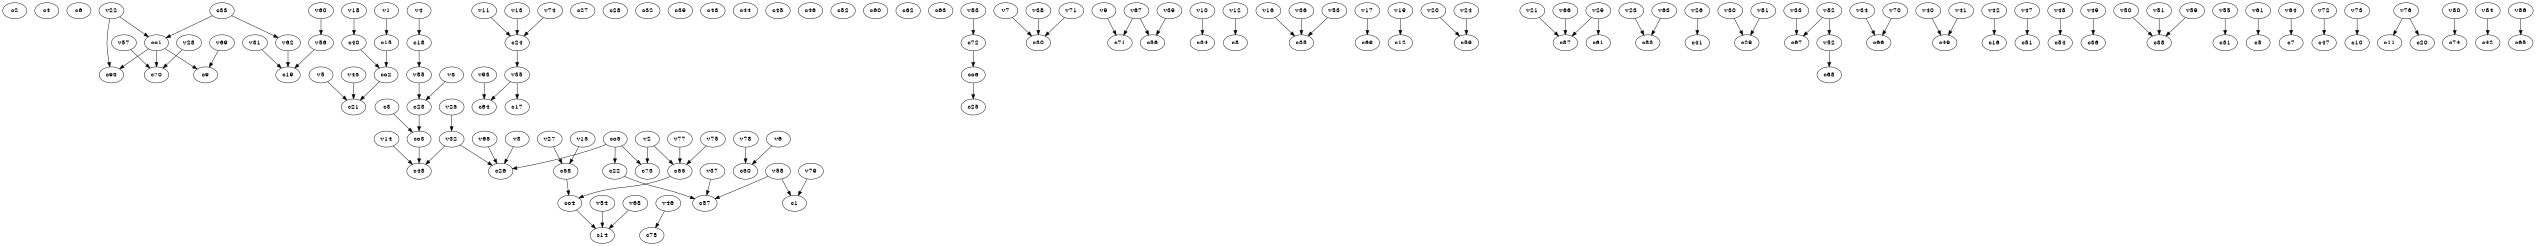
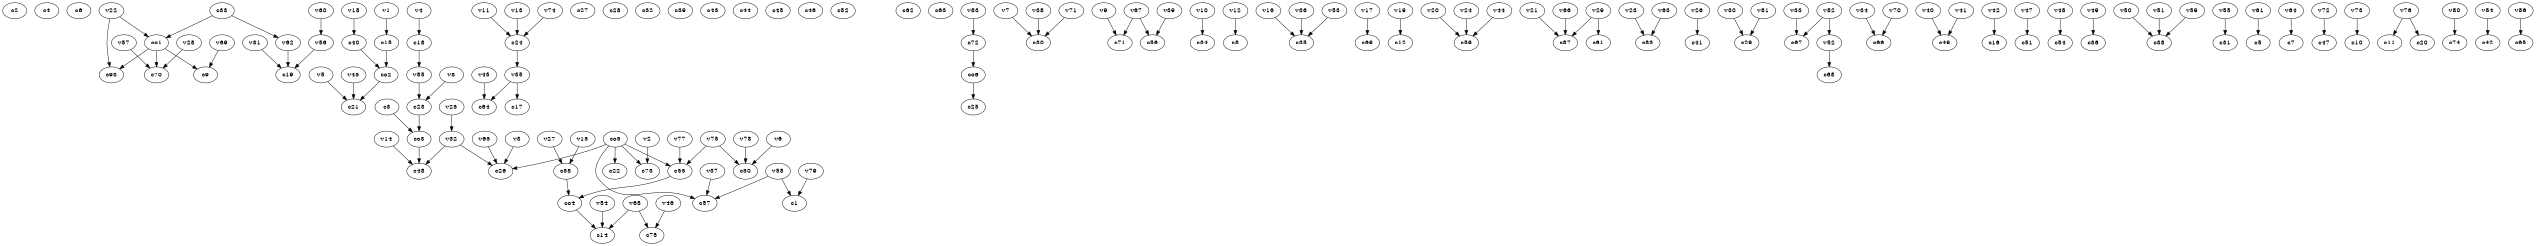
  strict digraph {
    edge [weight=1]
    c2
    c4
    c6
    n4 [label=c93]
    co1
    c70
    c9
    c15
    co2
    c21
    c18
    v85
    c23
    co3
    c48
    c24
    v35
    c17
    c64
    c27
    c28
    c32
    c33
    v62
    c19
    c39
    c40
    c43
    c44
    c45
    c46
    c52
    c55
    co4
    c14
    c58
-   c60
    c62
    c63
    c72
    co6
    c25
    v1
    v2
    c73
    v3
    c26
    v4
    v5
    v6
    c50
    v7
    c30
    v8
    v9
    c71
    v10
    c34
    v11
    v12
    c8
    v13
    v14
    v15
    v16
    c35
    v17
    c69
    v18
    v19
    c12
    v20
    c59
    n74 [label=c87]
    v21
    v22
    n77 [label=c83]
    v23
    v24
    v25
    v32
    v26
    c41
    v27
    v28
    v29
    c61
    v30
    c29
    v31
    v33
    c67
    v34
    c66
    v36
    v37
    c57
    v38
    v39
    c56
    v40
    c49
    v41
    v42
    c16
-   v43 [label=v93]
+   v43
+   v44
    v45
    v46
    c75
    v47
    c51
    v48
    c54
    v49
    c36
    v50
    c38
    v51
    v52
    c68
    v53
    v54
    v55
    c31
    v56
    v57
    v58
    c1
    v59
    v60
    v61
    c5
    v63
    v64
    c7
    v65
    v66
    v67
    v68
    v69
    v70
    v71
    v72
    c47
    v73
    c10
    v74
    v75
    v76
    c11
    c20
    v77
    v78
    v79
    v80
    c74
    v81
    v82
    v83
    v84
    c42
    v86
    c65
    c3
    co5
    c22
    co1 -> n4
    co1 -> c70
    co1 -> c9
    c15 -> co2
    co2 -> c21
    c18 -> v85
    v85 -> c23
    c23 -> co3
    co3 -> c48
    c24 -> v35
    v35 -> c17
    v35 -> c64
    c33 -> co1
    c33 -> v62
    v62 -> c19
    c40 -> co2
    c55 -> co4
    co4 -> c14
    c58 -> co4
    c72 -> co6
    co6 -> c25
    v1 -> c15
    v2 -> c73
    v3 -> c26
    v4 -> c18
    v5 -> c21
    v6 -> c50
    v7 -> c30
    v8 -> c23
    v9 -> c71
    v10 -> c34
    v11 -> c24
    v12 -> c8
    v13 -> c24
    v14 -> c48
    v15 -> c58
    v16 -> c35
    v17 -> c69
    v18 -> c40
    v19 -> c12
    v20 -> c59
    v21 -> n74
    v22 -> n4
    v22 -> co1
    v23 -> n77
    v24 -> c59
    v25 -> v32
    v32 -> c48
    v32 -> c26
    v26 -> c41
    v27 -> c58
    v28 -> c70
    v29 -> n74
    v29 -> c61
    v30 -> c29
    v31 -> c19
    v33 -> c67
    v34 -> c66
    v36 -> c35
    v37 -> c57
    v38 -> c30
    v39 -> c56
    v40 -> c49
    v41 -> c49
    v42 -> c16
    v43 -> c64
+   v44 -> c59
    v45 -> c21
    v46 -> c75
    v47 -> c51
    v48 -> c54
    v49 -> c36
    v50 -> c38
    v51 -> c38
    v52 -> c68
    v53 -> c35
    v54 -> c14
    v55 -> c31
    v56 -> c19
    v57 -> c70
    v58 -> c57
    v58 -> c1
    v59 -> c38
    v60 -> v56
    v61 -> c5
    v63 -> n77
    v64 -> c7
    v65 -> c26
    v66 -> n74
    v67 -> c71
    v67 -> c56
    v68 -> c14
+   v68 -> c75
    v69 -> c9
    v70 -> c66
    v71 -> c30
    v72 -> c47
    v73 -> c10
    v74 -> c24
    v75 -> c55
+   v75 -> c50
    v76 -> c11
    v76 -> c20
    v77 -> c55
    v78 -> c50
    v79 -> c1
    v80 -> c74
    v81 -> c29
    v82 -> c67
    v82 -> v52
    v83 -> c72
    v84 -> c42
    v86 -> c65
    c3 -> co3
-   v2 -> c55
+   co5 -> c55
    co5 -> c73
    co5 -> c26
-   c22 -> c57
+   co5 -> c57
    co5 -> c22
  }
